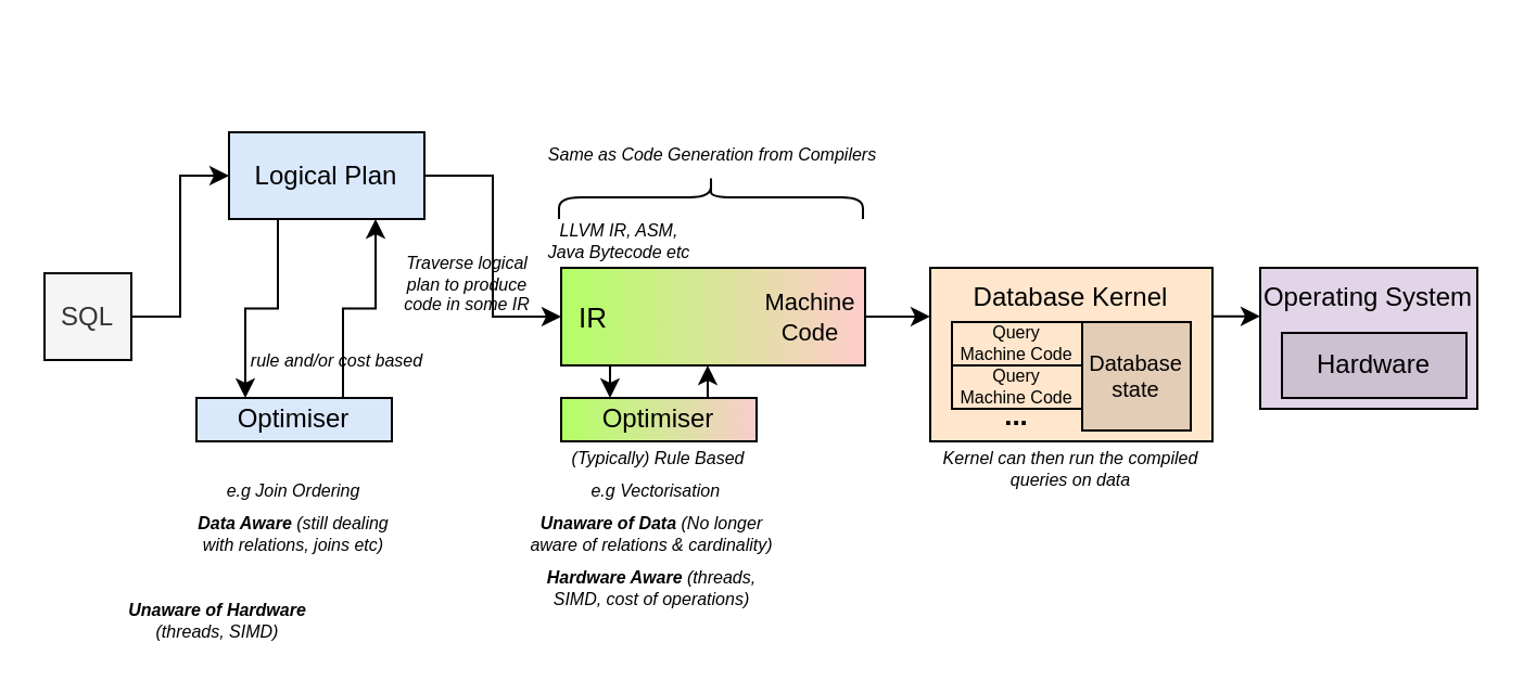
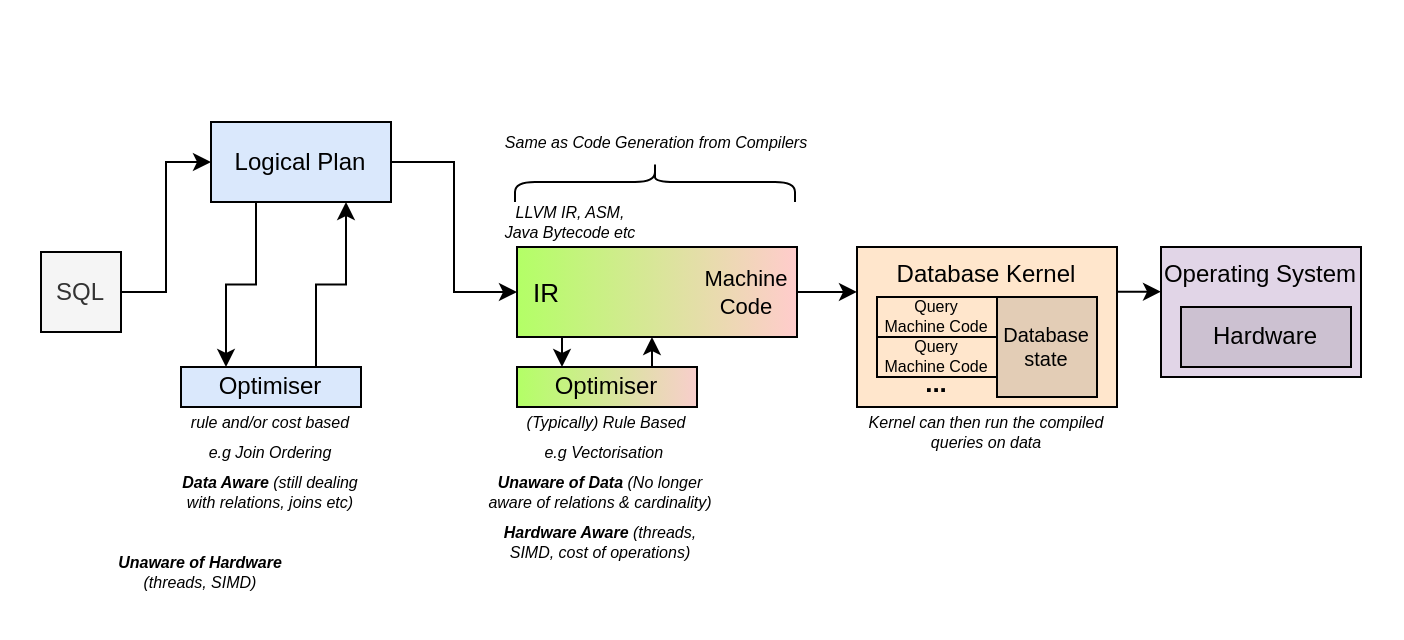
  <mxCell id="0" />
  <mxCell id="1" parent="0" />
  <mxCell id="2" style="edgeStyle=orthogonalEdgeStyle;rounded=0;orthogonalLoop=1;jettySize=auto;html=1;exitX=1;exitY=0.5;exitDx=0;exitDy=0;entryX=0;entryY=0.5;entryDx=0;entryDy=0;" edge="1" parent="1" source="3" target="6"><mxGeometry relative="1" as="geometry" /></mxCell>
  <mxCell id="3" value="SQL" style="rounded=0;whiteSpace=wrap;html=1;fillColor=#f5f5f5;strokeColor=#000000;fontColor=#333333;" vertex="1" parent="1"><mxGeometry x="20" y="125.5" width="40" height="40" as="geometry" /></mxCell>
  <mxCell id="4" style="edgeStyle=orthogonalEdgeStyle;rounded=0;orthogonalLoop=1;jettySize=auto;html=1;exitX=0.25;exitY=1;exitDx=0;exitDy=0;entryX=0.25;entryY=0;entryDx=0;entryDy=0;" edge="1" parent="1" source="6" target="16"><mxGeometry relative="1" as="geometry" /></mxCell>
  <mxCell id="5" style="edgeStyle=orthogonalEdgeStyle;rounded=0;orthogonalLoop=1;jettySize=auto;html=1;exitX=1;exitY=0.5;exitDx=0;exitDy=0;entryX=0;entryY=0.5;entryDx=0;entryDy=0;" edge="1" parent="1" source="6" target="8"><mxGeometry relative="1" as="geometry" /></mxCell>
  <mxCell id="6" value="Logical Plan" style="rounded=0;whiteSpace=wrap;html=1;fillColor=#dae8fc;strokeColor=#000000;" vertex="1" parent="1"><mxGeometry x="105" y="60.5" width="90" height="40" as="geometry" /></mxCell>
  <mxCell id="7" style="edgeStyle=orthogonalEdgeStyle;rounded=0;orthogonalLoop=1;jettySize=auto;html=1;exitX=0.25;exitY=1;exitDx=0;exitDy=0;entryX=0.25;entryY=0;entryDx=0;entryDy=0;" edge="1" parent="1" source="8" target="14"><mxGeometry relative="1" as="geometry" /></mxCell>
  <mxCell id="8" value="" style="rounded=0;whiteSpace=wrap;html=1;fillColor=#B3FF66;strokeColor=#000000;gradientColor=#FFCCCC;gradientDirection=east;" vertex="1" parent="1"><mxGeometry x="258" y="123" width="140" height="45" as="geometry" /></mxCell>
  <mxCell id="9" style="edgeStyle=orthogonalEdgeStyle;rounded=0;orthogonalLoop=1;jettySize=auto;html=1;" edge="1" parent="1"><mxGeometry relative="1" as="geometry"><mxPoint x="530" y="145.33" as="sourcePoint" /><mxPoint x="580" y="145.33" as="targetPoint" /></mxGeometry></mxCell>
  <mxCell id="10" value="Database Kernel" style="rounded=0;whiteSpace=wrap;html=1;verticalAlign=top;fillColor=#ffe6cc;strokeColor=#000000;" vertex="1" parent="1"><mxGeometry x="428" y="123" width="130" height="80" as="geometry" /></mxCell>
  <mxCell id="11" value="Operating System" style="rounded=0;whiteSpace=wrap;html=1;verticalAlign=top;fillColor=#e1d5e7;strokeColor=#000000;" vertex="1" parent="1"><mxGeometry x="580" y="123" width="100" height="65" as="geometry" /></mxCell>
  <mxCell id="12" value="Hardware" style="rounded=0;whiteSpace=wrap;html=1;verticalAlign=middle;fillColor=#CCC1D1;strokeColor=#000000;" vertex="1" parent="1"><mxGeometry x="590" y="153" width="85" height="30" as="geometry" /></mxCell>
  <mxCell id="13" style="edgeStyle=orthogonalEdgeStyle;rounded=0;orthogonalLoop=1;jettySize=auto;html=1;exitX=0.75;exitY=0;exitDx=0;exitDy=0;entryX=0.482;entryY=1;entryDx=0;entryDy=0;entryPerimeter=0;fontSize=11;" edge="1" parent="1" source="14" target="8"><mxGeometry relative="1" as="geometry" /></mxCell>
  <mxCell id="14" value="Optimiser" style="rounded=0;whiteSpace=wrap;html=1;fillColor=#f8cecc;strokeColor=#000000;gradientColor=#B3FF66;gradientDirection=west;" vertex="1" parent="1"><mxGeometry x="258" y="183" width="90" height="20" as="geometry" /></mxCell>
  <mxCell id="15" style="edgeStyle=orthogonalEdgeStyle;rounded=0;orthogonalLoop=1;jettySize=auto;html=1;exitX=0.75;exitY=0;exitDx=0;exitDy=0;entryX=0.75;entryY=1;entryDx=0;entryDy=0;" edge="1" parent="1" source="16" target="6"><mxGeometry relative="1" as="geometry" /></mxCell>
  <mxCell id="16" value="Optimiser" style="rounded=0;whiteSpace=wrap;html=1;fillColor=#dae8fc;strokeColor=#000000;" vertex="1" parent="1"><mxGeometry x="90" y="183" width="90" height="20" as="geometry" /></mxCell>
  <mxCell id="17" value="(Typically) Rule Based" style="text;html=1;strokeColor=none;fillColor=none;align=center;verticalAlign=middle;whiteSpace=wrap;rounded=0;fontSize=8;fontStyle=2" vertex="1" parent="1"><mxGeometry x="258" y="203" width="90" height="15" as="geometry" /></mxCell>
  <mxCell id="18" value="Database state" style="rounded=0;whiteSpace=wrap;html=1;verticalAlign=middle;fontSize=10;fillColor=#E3CDB6;strokeColor=#000000;" vertex="1" parent="1"><mxGeometry x="498" y="148" width="50" height="50" as="geometry" /></mxCell>
  <mxCell id="19" value="Query&lt;br style=&quot;font-size: 8px;&quot;&gt;Machine Code" style="rounded=0;whiteSpace=wrap;html=1;fillColor=#FFE6CC;strokeColor=#000000;fontSize=8;" vertex="1" parent="1"><mxGeometry x="438" y="148" width="60" height="20" as="geometry" /></mxCell>
  <mxCell id="20" value="Query&lt;br style=&quot;font-size: 8px;&quot;&gt;Machine Code" style="rounded=0;whiteSpace=wrap;html=1;fillColor=#FFE6CC;strokeColor=#000000;fontSize=8;" vertex="1" parent="1"><mxGeometry x="438" y="168" width="60" height="20" as="geometry" /></mxCell>
  <mxCell id="21" value="..." style="text;html=1;strokeColor=none;fillColor=none;align=center;verticalAlign=middle;whiteSpace=wrap;rounded=0;fontSize=13;fontStyle=1" vertex="1" parent="1"><mxGeometry x="448" y="178" width="40" height="25" as="geometry" /></mxCell>
  <mxCell id="22" value="IR" style="text;html=1;strokeColor=none;fillColor=none;align=center;verticalAlign=middle;whiteSpace=wrap;rounded=0;fontSize=13;" vertex="1" parent="1"><mxGeometry x="258" y="130.5" width="30" height="30" as="geometry" /></mxCell>
  <mxCell id="23" value="Machine Code" style="text;html=1;strokeColor=none;fillColor=none;align=center;verticalAlign=middle;whiteSpace=wrap;rounded=0;fontSize=11;rotation=0;" vertex="1" parent="1"><mxGeometry x="348" y="130.5" width="50" height="30" as="geometry" /></mxCell>
  <mxCell id="24" value="" style="endArrow=classic;html=1;rounded=0;fontSize=11;" edge="1" parent="1"><mxGeometry width="50" height="50" relative="1" as="geometry"><mxPoint x="398" y="145.46" as="sourcePoint" /><mxPoint x="428" y="145.46" as="targetPoint" /></mxGeometry></mxCell>
- <mxCell id="25" value="Traverse logical plan to produce code in some IR" style="text;html=1;strokeColor=none;fillColor=none;align=center;verticalAlign=middle;whiteSpace=wrap;rounded=0;fontSize=8;fontStyle=2" vertex="1" parent="1"><mxGeometry x="180" y="118" width="70" height="25" as="geometry" /></mxCell>
  <mxCell id="26" value="LLVM IR, ASM, Java Bytecode etc" style="text;html=1;strokeColor=none;fillColor=none;align=center;verticalAlign=middle;whiteSpace=wrap;rounded=0;fontSize=8;fontStyle=2" vertex="1" parent="1"><mxGeometry x="250" y="98" width="70" height="25" as="geometry" /></mxCell>
  <mxCell id="27" value="Kernel can then run the compiled queries on data" style="text;html=1;strokeColor=none;fillColor=none;align=center;verticalAlign=middle;whiteSpace=wrap;rounded=0;fontSize=8;fontStyle=2" vertex="1" parent="1"><mxGeometry x="428" y="203" width="130" height="25" as="geometry" /></mxCell>
  <mxCell id="28" value="" style="shape=curlyBracket;whiteSpace=wrap;html=1;rounded=1;flipH=1;fontSize=11;fillColor=#B3FF66;gradientColor=#B3FF66;gradientDirection=west;rotation=-90;" vertex="1" parent="1"><mxGeometry x="317" y="20.5" width="20" height="140" as="geometry" /></mxCell>
  <mxCell id="29" value="Same as Code Generation from Compilers" style="text;html=1;strokeColor=none;fillColor=none;align=center;verticalAlign=middle;whiteSpace=wrap;rounded=0;fontSize=8;fontStyle=2" vertex="1" parent="1"><mxGeometry x="250" y="63" width="156" height="15" as="geometry" /></mxCell>
  <mxCell id="30" value="&lt;b&gt;Data Aware&lt;/b&gt; (still dealing with relations, joins etc)" style="text;html=1;strokeColor=none;fillColor=none;align=center;verticalAlign=middle;whiteSpace=wrap;rounded=0;fontSize=8;fontStyle=2" vertex="1" parent="1"><mxGeometry x="85" y="233" width="100" height="25" as="geometry" /></mxCell>
  <mxCell id="31" value="&lt;b&gt;Unaware of Hardware &lt;/b&gt;(threads, SIMD)" style="text;html=1;strokeColor=none;fillColor=none;align=center;verticalAlign=middle;whiteSpace=wrap;rounded=0;fontSize=8;fontStyle=2" vertex="1" parent="1"><mxGeometry x="50" y="273" width="100" height="25" as="geometry" /></mxCell>
  <mxCell id="32" value="&lt;b&gt;Hardware Aware&lt;/b&gt; (threads, SIMD, cost of operations)" style="text;html=1;strokeColor=none;fillColor=none;align=center;verticalAlign=middle;whiteSpace=wrap;rounded=0;fontSize=8;fontStyle=2" vertex="1" parent="1"><mxGeometry x="250" y="253" width="100" height="35" as="geometry" /></mxCell>
  <mxCell id="33" value="&lt;b&gt;Unaware of Data&amp;nbsp;&lt;/b&gt;(No longer aware of relations &amp;amp; cardinality)" style="text;html=1;strokeColor=none;fillColor=none;align=center;verticalAlign=middle;whiteSpace=wrap;rounded=0;fontSize=8;fontStyle=2" vertex="1" parent="1"><mxGeometry x="239" y="233" width="122" height="25" as="geometry" /></mxCell>
- <mxCell id="34" value="rule and/or cost based" style="text;html=1;strokeColor=none;fillColor=none;align=center;verticalAlign=middle;whiteSpace=wrap;rounded=0;fontSize=8;fontStyle=2" vertex="1" parent="1"><mxGeometry x="110" y="158" width="90" height="15" as="geometry" /></mxCell>
+ <mxCell id="34" value="rule and/or cost based" style="text;html=1;strokeColor=none;fillColor=none;align=center;verticalAlign=middle;whiteSpace=wrap;rounded=0;fontSize=8;fontStyle=2" vertex="1" parent="1"><mxGeometry x="90" y="203" width="90" height="15" as="geometry" /></mxCell>
  <mxCell id="35" value="e.g Join Ordering" style="text;html=1;strokeColor=none;fillColor=none;align=center;verticalAlign=middle;whiteSpace=wrap;rounded=0;fontSize=8;fontStyle=2" vertex="1" parent="1"><mxGeometry x="90" y="218" width="90" height="15" as="geometry" /></mxCell>
  <mxCell id="36" value="e.g Vectorisation&amp;nbsp;" style="text;html=1;strokeColor=none;fillColor=none;align=center;verticalAlign=middle;whiteSpace=wrap;rounded=0;fontSize=8;fontStyle=2" vertex="1" parent="1"><mxGeometry x="258" y="218" width="90" height="15" as="geometry" /></mxCell>
